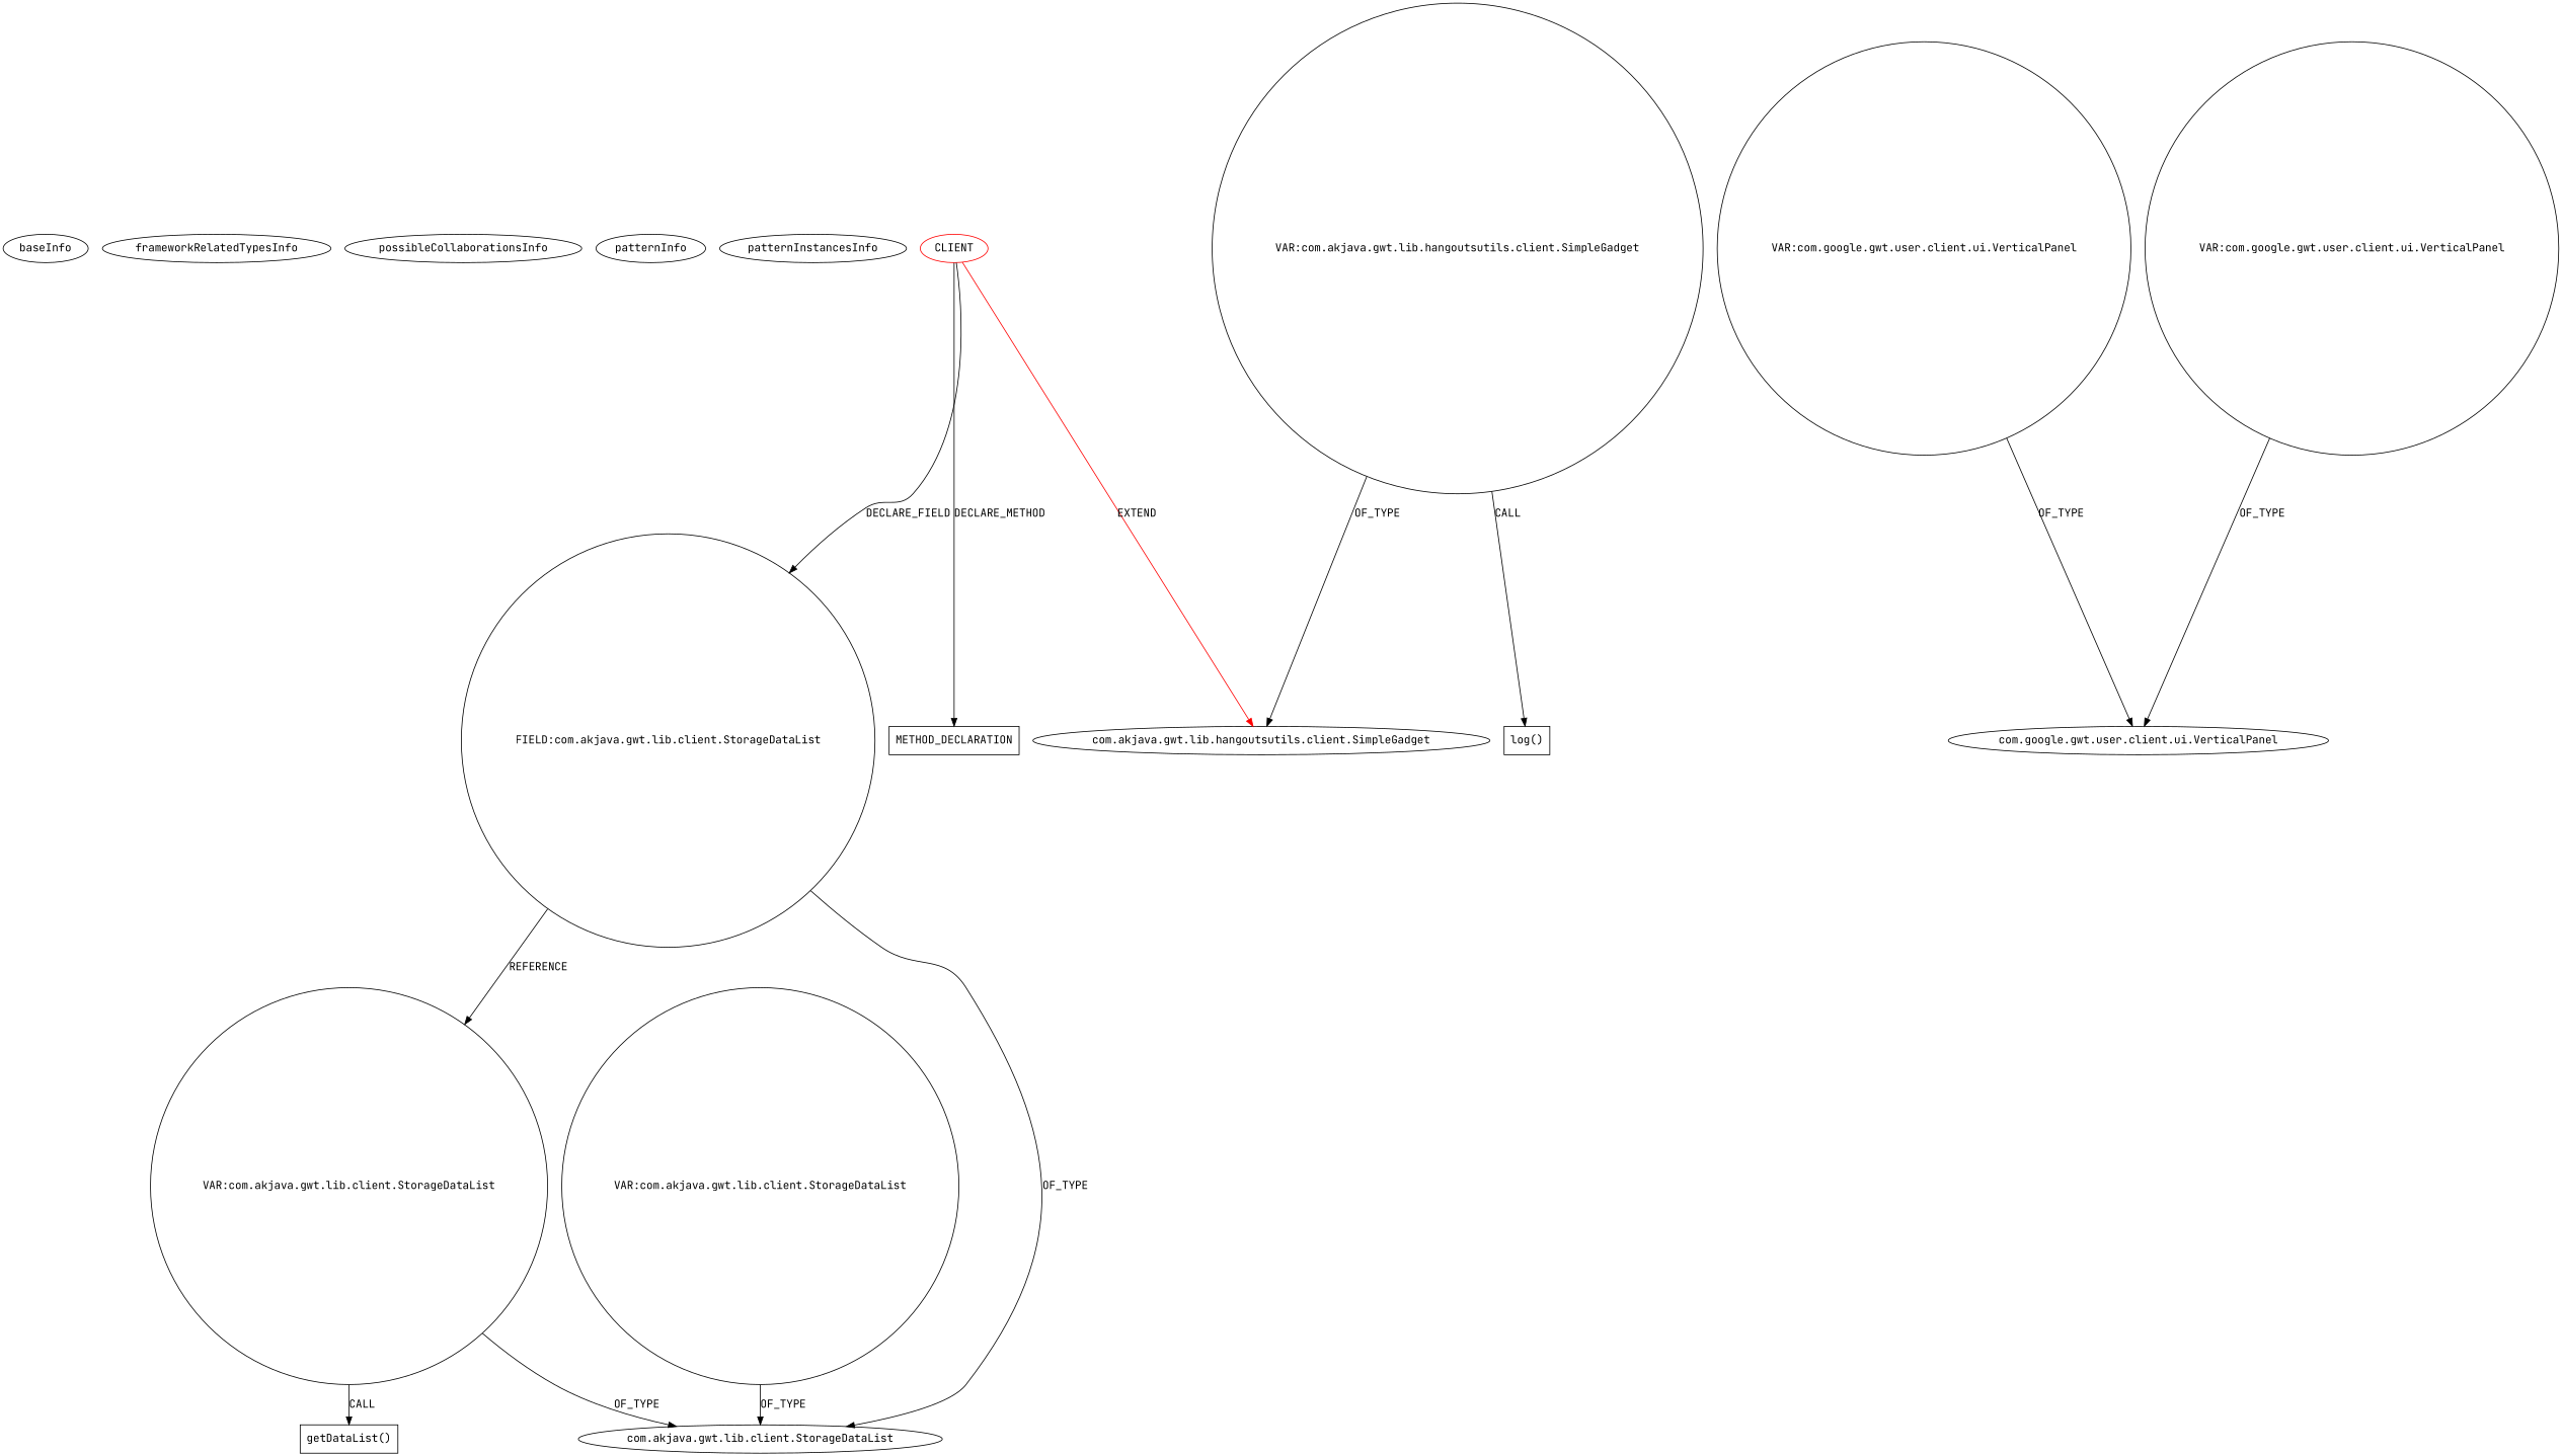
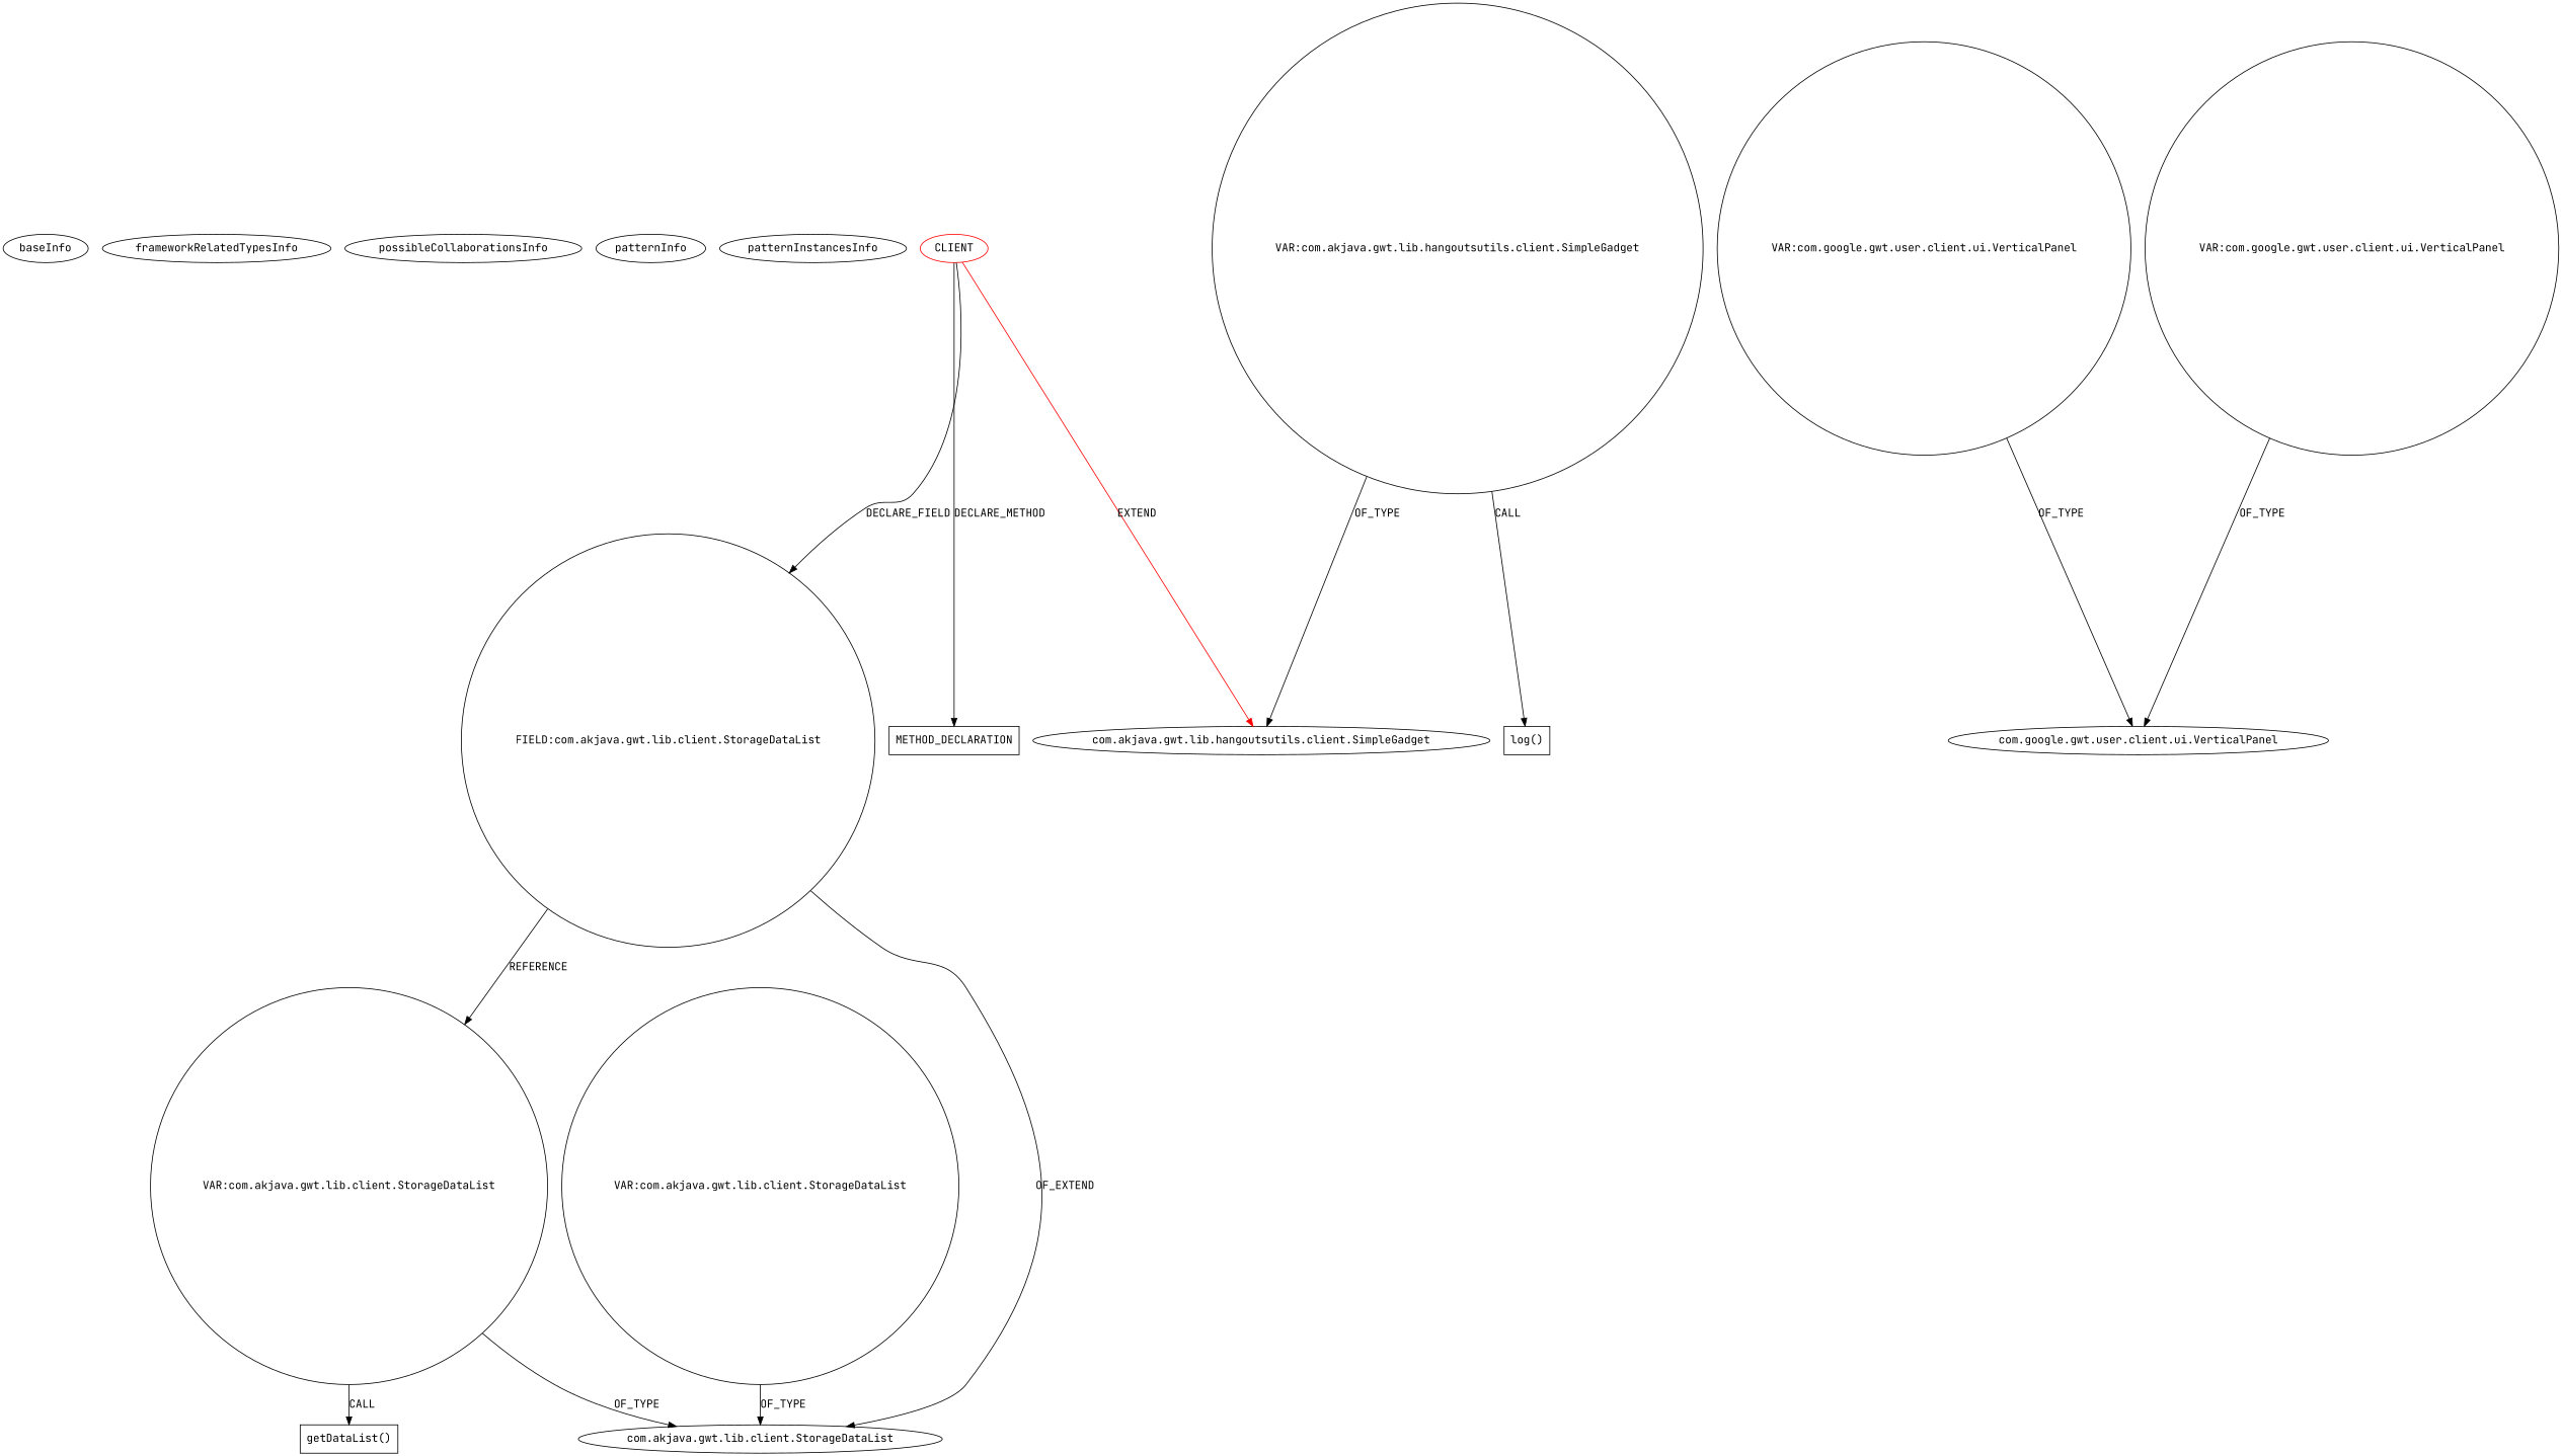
  digraph {
    fontname="JetBrains Mono"
    node [fontname="JetBrains Mono" isFrameworkType=false]
    edge [fontname="JetBrains Mono"]
    baseInfo [category=pattern graphId=2152 isAnonymous=false possibleRelation=false isFrameworkType=""]
    frameworkRelatedTypesInfo [0="com.akjava.gwt.lib.hangoutsutils.client.SimpleGadget" isFrameworkType=""]
    possibleCollaborationsInfo [isFrameworkType=""]
    patternInfo [frequency=2.0 patternRootClient=0 isFrameworkType=""]
    patternInstancesInfo [0="akjava-GWT-Hangouts~/akjava-GWT-Hangouts/GWT-Hangouts-master/apps/sound-player/src/com/akjava/gwt/hangout/soundplayer/client/HangoutSoundPlayer.java~HangoutSoundPlayer~561" 1="akjava-GWT-Hangouts~/akjava-GWT-Hangouts/GWT-Hangouts-master/apps/easyoverlay/src/com/akjava/gwt/hangout/easyoverlay/client/EasyOverlay.java~EasyOverlay~492" isFrameworkType=""]
    n6 [label="FIELD:com.akjava.gwt.lib.client.StorageDataList" shape=circle vertexType=FIELD_DECLARATION]
    n7 [label="VAR:com.akjava.gwt.lib.client.StorageDataList" shape=circle vertexType=VARIABLE_EXPRESION]
    n8 [label="com.akjava.gwt.lib.client.StorageDataList" vertexType=FRAMEWORK_CLASS_TYPE]
    n9 [label="getDataList()" shape=box vertexType=INSIDE_CALL]
    n10 [color=red label=CLIENT vertexType=ROOT_CLIENT_CLASS_DECLARATION]
    n11 [label="com.akjava.gwt.lib.hangoutsutils.client.SimpleGadget" vertexType=FRAMEWORK_CLASS_TYPE]
    n12 [label=METHOD_DECLARATION shape=box vertexType=CLIENT_METHOD_DECLARATION]
    n13 [label="VAR:com.akjava.gwt.lib.client.StorageDataList" shape=circle vertexType=VARIABLE_EXPRESION]
    n14 [label="VAR:com.akjava.gwt.lib.hangoutsutils.client.SimpleGadget" shape=circle vertexType=VARIABLE_EXPRESION]
    n15 [label="log()" shape=box vertexType=INSIDE_CALL]
    n16 [label="com.google.gwt.user.client.ui.VerticalPanel" vertexType=FRAMEWORK_CLASS_TYPE]
    n17 [label="VAR:com.google.gwt.user.client.ui.VerticalPanel" shape=circle vertexType=VARIABLE_EXPRESION]
    n18 [label="VAR:com.google.gwt.user.client.ui.VerticalPanel" shape=circle vertexType=VARIABLE_EXPRESION]
    n6 -> n7 [label=REFERENCE]
-   n6 -> n8 [label=OF_TYPE]
+   n6 -> n8 [label=OF_EXTEND]
    n7 -> n8 [label=OF_TYPE]
    n7 -> n9 [label=CALL]
    n10 -> n6 [label=DECLARE_FIELD]
    n10 -> n11 [color=red label=EXTEND]
    n10 -> n12 [label=DECLARE_METHOD]
    n13 -> n8 [label=OF_TYPE]
    n14 -> n11 [label=OF_TYPE]
    n14 -> n15 [label=CALL]
    n17 -> n16 [label=OF_TYPE]
    n18 -> n16 [label=OF_TYPE]
  }
